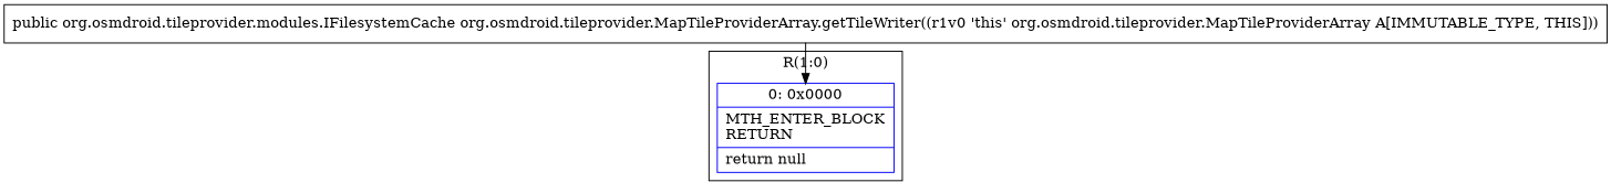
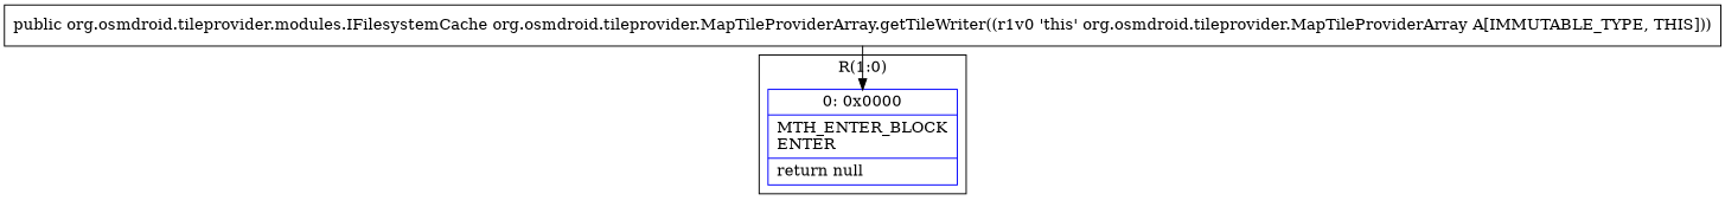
  digraph {
    node [shape=record]
-   n1 [color=blue label="{0\:\ 0x0000|MTH_ENTER_BLOCK\lRETURN\l|return null\l}"]
+   n1 [color=blue label="{0\:\ 0x0000|MTH_ENTER_BLOCK\lENTER\l|return null\l}"]
    n2 [label="{public org.osmdroid.tileprovider.modules.IFilesystemCache org.osmdroid.tileprovider.MapTileProviderArray.getTileWriter((r1v0 'this' org.osmdroid.tileprovider.MapTileProviderArray A[IMMUTABLE_TYPE, THIS])) }"]
    subgraph cluster_1 {
      label="R(1:0)"
      n1
    }
    n2 -> n1
  }
